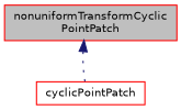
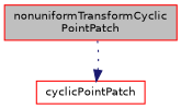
  digraph {
    node [color=red fontname=Helvetica fontsize=10 shape=record]
    n1 [fillcolor=grey75 fontcolor=black height=0.2 label="nonuniformTransformCyclic\lPointPatch" style=filled width=0.4]
    n2 [height=0.2 label=cyclicPointPatch width=0.4]
-   n1 -> n2 [color=midnightblue dir=back fontname=Helvetica fontsize=10 labelfontname=Helvetica labelfontsize=10 style=dotted]
+   n2 -> n1 [color=midnightblue dir=back fontname=Helvetica fontsize=10 labelfontname=Helvetica labelfontsize=10 style=dotted]
  }
